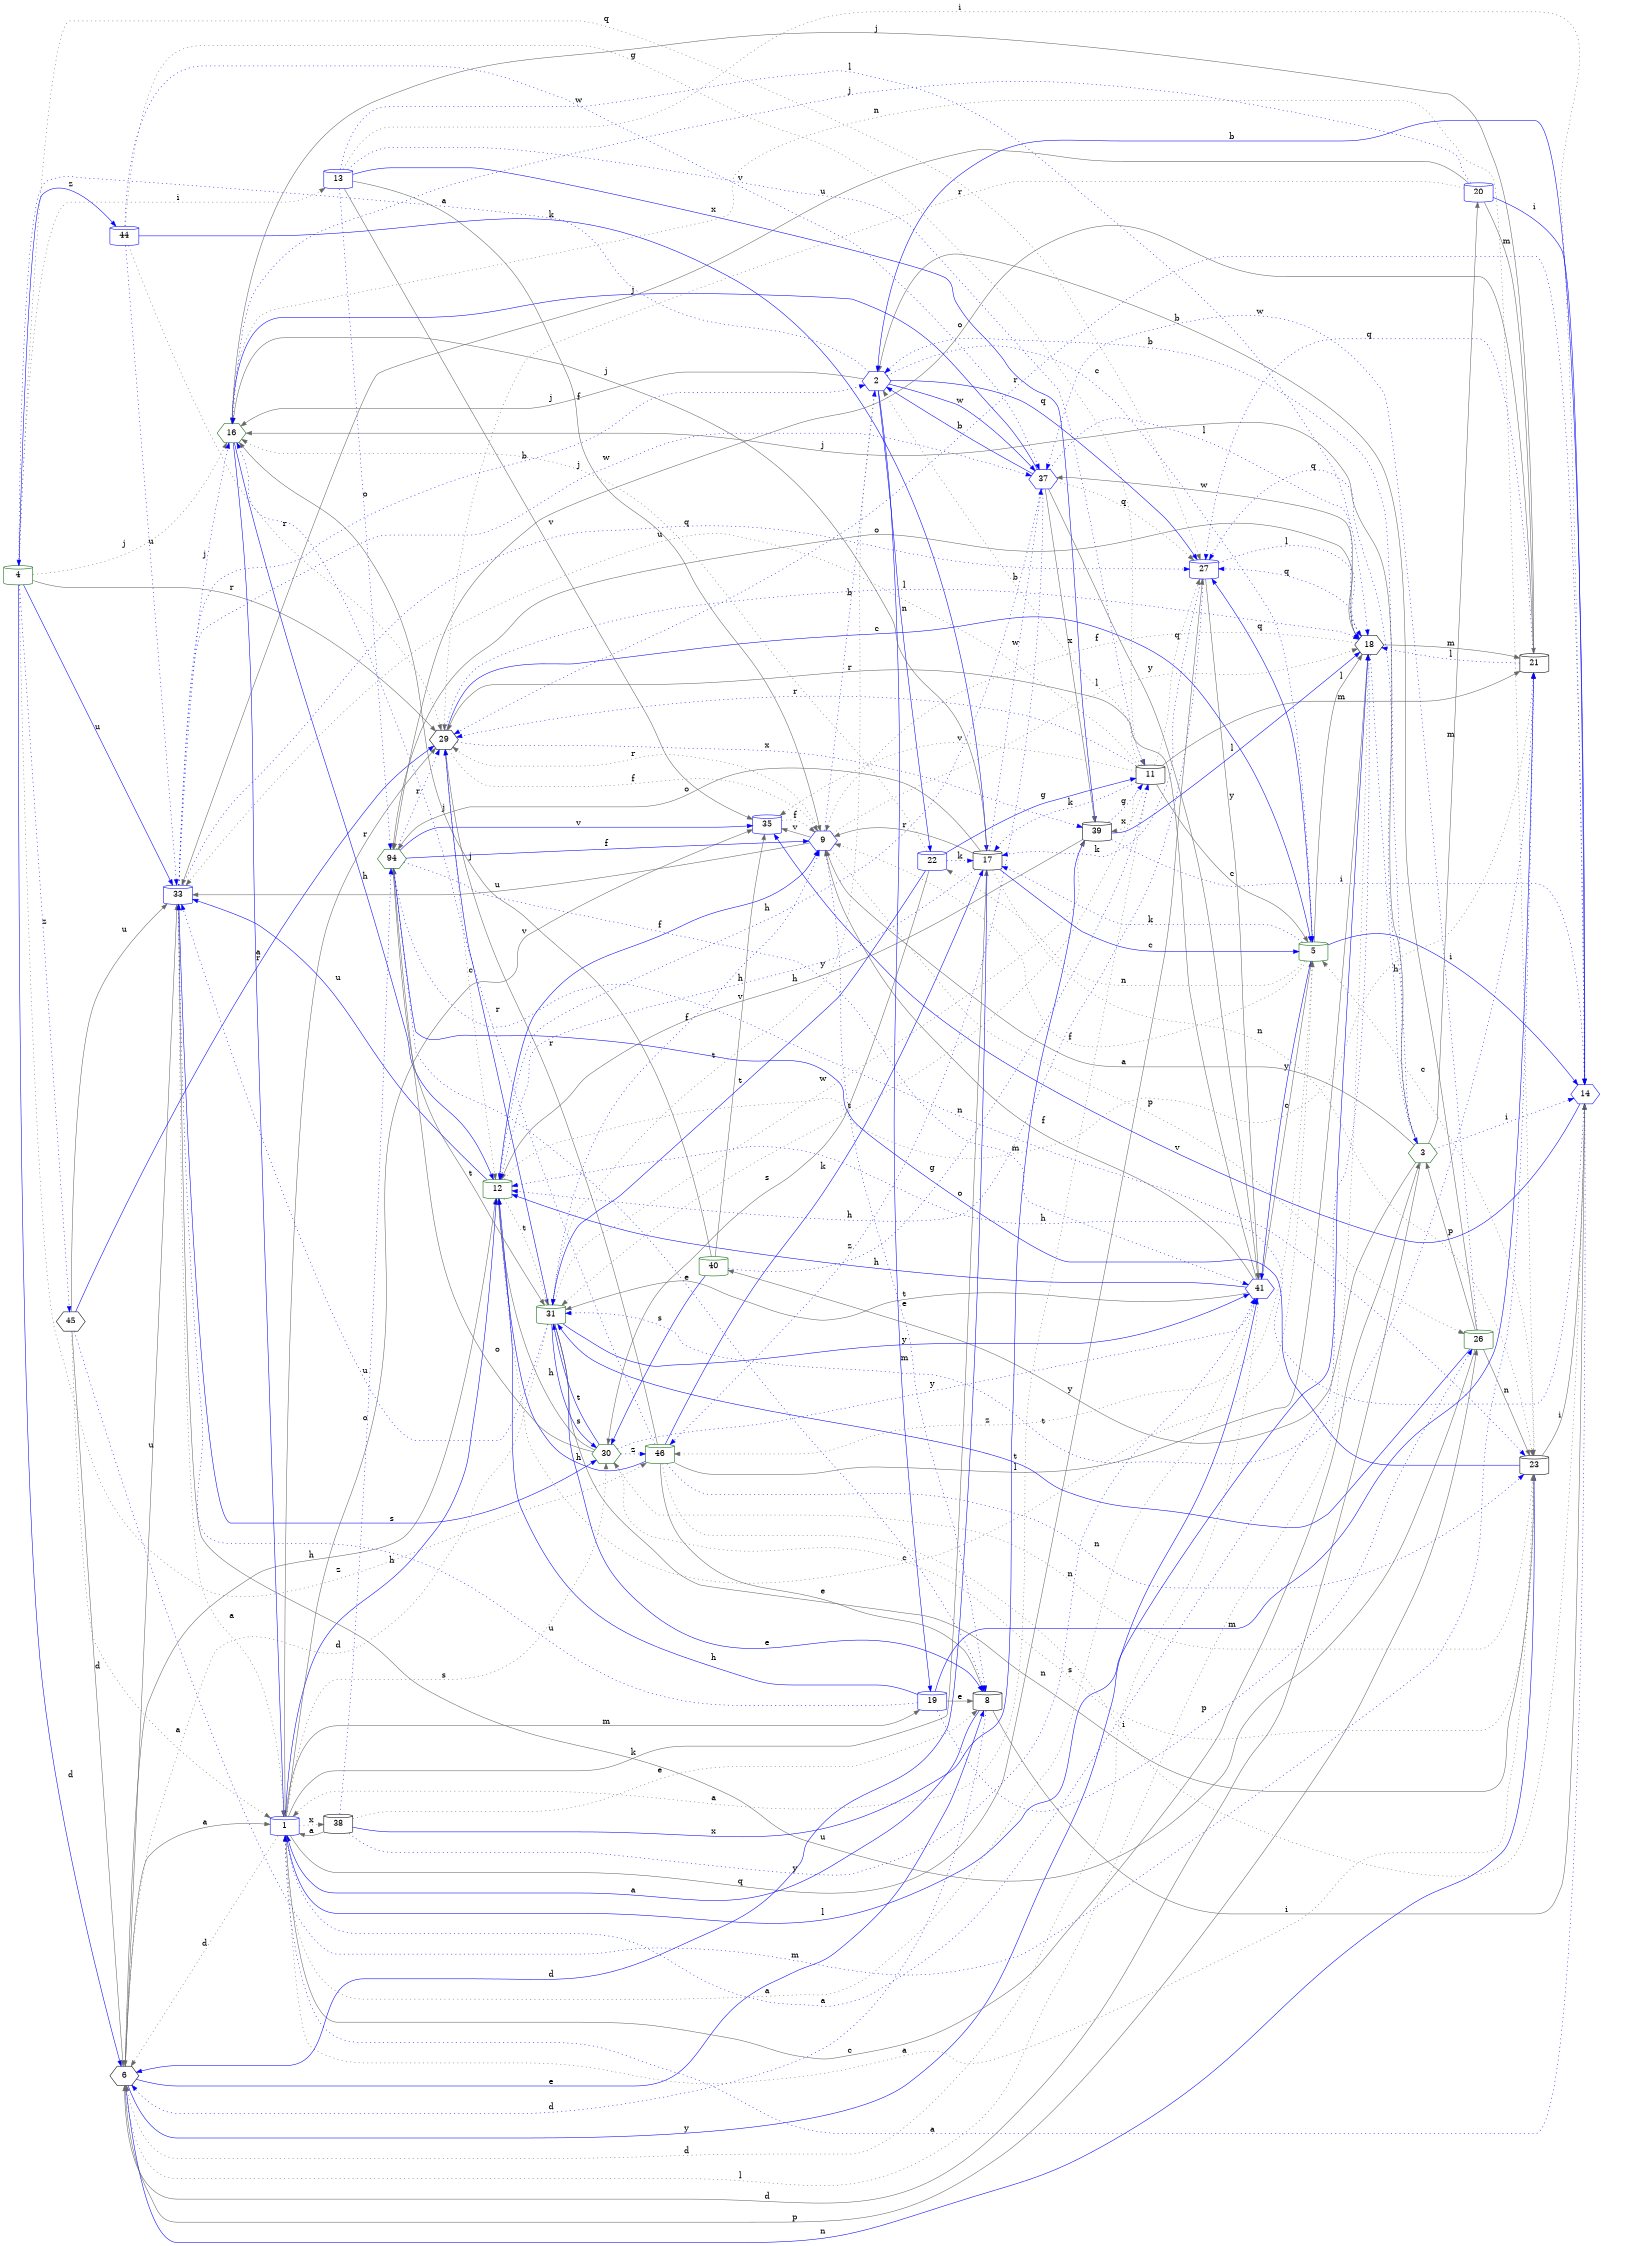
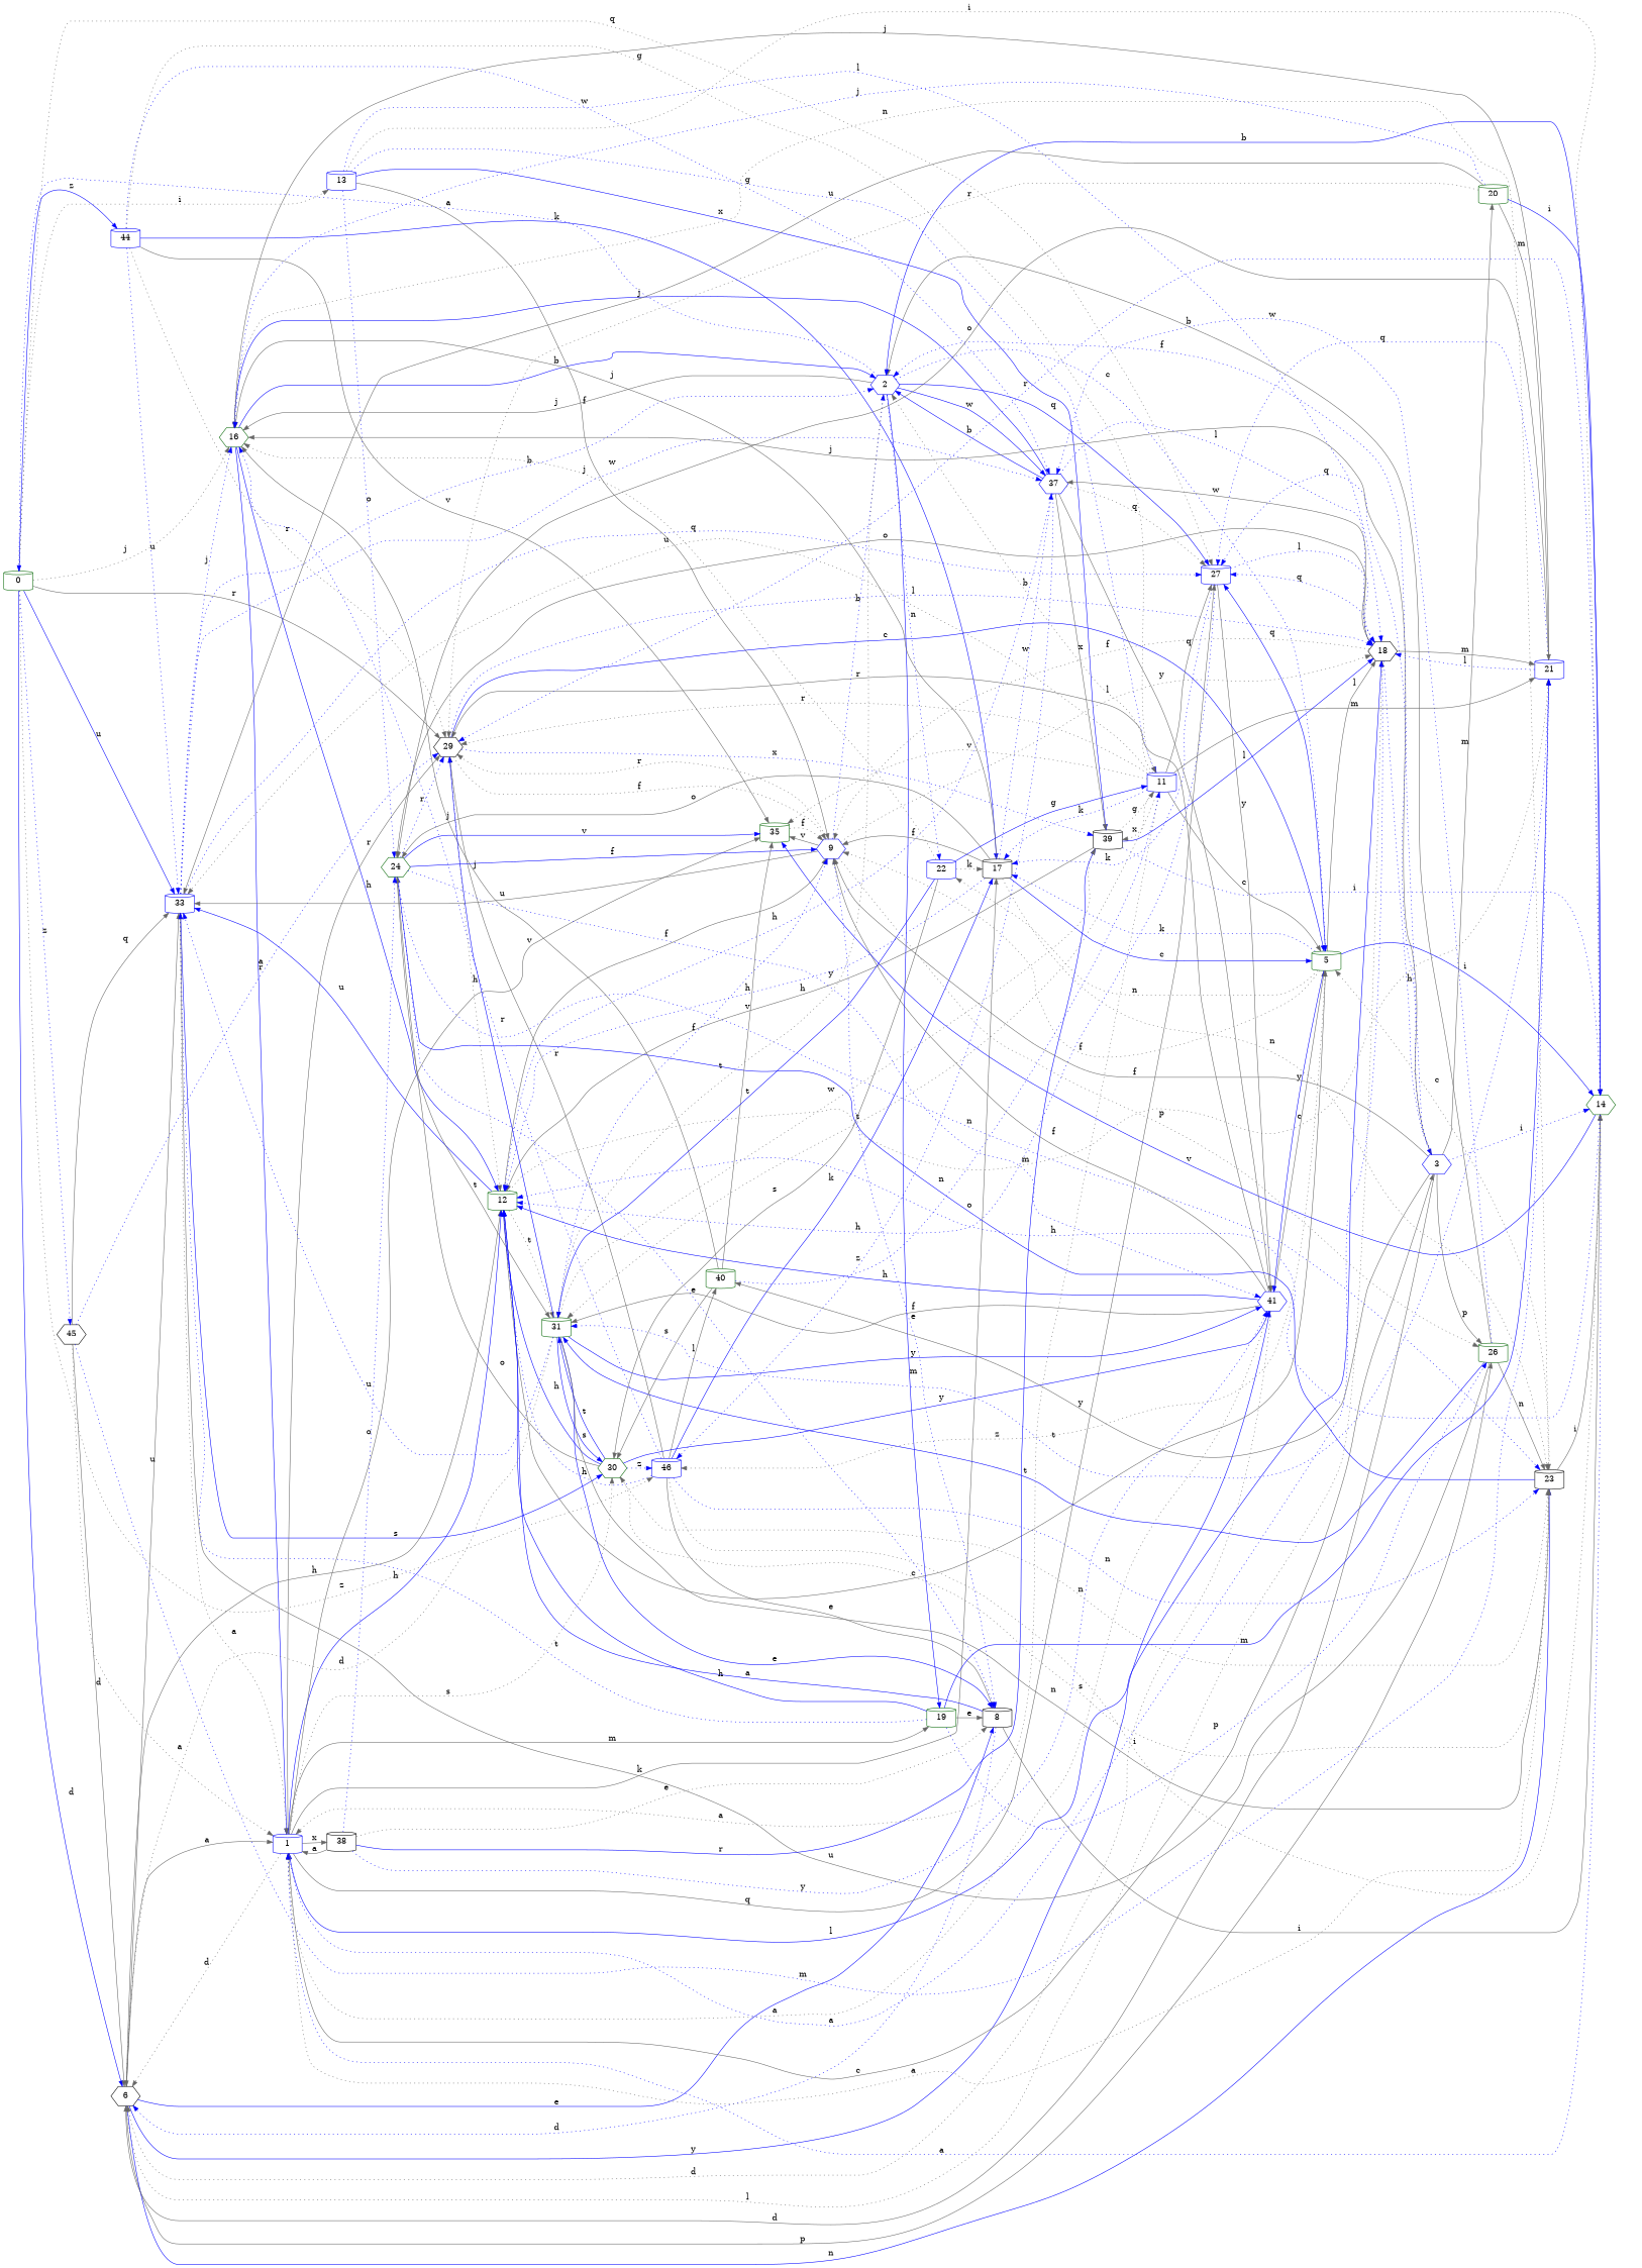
  strict digraph {
    rankdir=LR
    node [color=blue shape=cylinder]
    edge [color=gray40 style=solid]
-   0 [color=darkgreen label=4]
+   0 [color=darkgreen]
    6 [color=black shape=hexagon]
    13
    16 [color=darkgreen shape=hexagon]
    27
    29 [color=black shape=hexagon]
    33
    44
    45 [color=black shape=hexagon]
-   46 [color=darkgreen]
+   46
    1
    12 [color=darkgreen]
    18 [color=black shape=hexagon]
    26 [color=darkgreen]
    41 [shape=hexagon]
    8 [color=black]
    23 [color=black]
    9 [shape=hexagon]
-   14 [shape=hexagon]
-   11 [color=black]
+   14 [color=darkgreen shape=hexagon]
+   11
    39 [color=black]
-   24 [color=darkgreen shape=hexagon label=94]
+   24 [color=darkgreen shape=hexagon]
    2 [shape=hexagon]
    17 [color=black]
    5 [color=darkgreen]
    30 [color=darkgreen shape=hexagon]
    37 [shape=hexagon]
-   35
-   21 [color=black]
-   3 [color=darkgreen shape=hexagon]
-   19
+   35 [color=darkgreen]
+   21
+   3 [shape=hexagon]
+   19 [color=darkgreen]
    38 [color=black]
-   20
+   20 [color=darkgreen]
    40 [color=darkgreen]
    31 [color=darkgreen]
    22
    0 -> 6 [color=blue label=d]
    0 -> 13 [label=i style=dotted]
    0 -> 16 [label=j style=dotted]
    0 -> 27 [label=q style=dotted]
    0 -> 29 [label=r]
    0 -> 33 [color=blue label=u]
    0 -> 44 [color=blue label=z]
    0 -> 45 [color=blue label=z style=dotted]
    0 -> 46 [label=z style=dotted]
    6 -> 33 [label=u]
    6 -> 1 [label=a]
    6 -> 12 [label=h]
    6 -> 18 [label=l style=dotted]
    6 -> 26 [label=p]
    6 -> 41 [color=blue label=y]
    6 -> 8 [color=blue label=e]
    6 -> 23 [color=blue label=n]
    13 -> 18 [color=blue label=l style=dotted]
    13 -> 9 [label=f]
    13 -> 14 [label=i style=dotted]
-   13 -> 11 [color=blue label=v style=dotted]
+   13 -> 11 [color=blue label=g style=dotted]
    13 -> 39 [color=blue label=x]
    13 -> 24 [color=blue label=o style=dotted]
    16 -> 1 [color=blue label=a]
    16 -> 12 [color=blue label=h]
    16 -> 23 [label=n style=dotted]
+   16 -> 2 [color=blue label=b]
    27 -> 12 [color=blue label=h style=dotted]
    27 -> 18 [color=blue label=l style=dotted]
    27 -> 41 [label=y]
    27 -> 17 [color=blue label=k style=dotted]
-   29 -> 12 [label=c style=dotted]
+   29 -> 12 [label=h style=dotted]
    29 -> 18 [color=blue label=l style=dotted]
    29 -> 9 [label=f style=dotted]
    29 -> 39 [color=blue label=x style=dotted]
    29 -> 5 [color=blue label=c]
    33 -> 16 [color=blue label=j style=dotted]
    33 -> 27 [color=blue label=q style=dotted]
    33 -> 1 [label=a style=dotted]
    33 -> 2 [color=blue label=b style=dotted]
    33 -> 30 [color=blue label=s]
    33 -> 37 [color=blue label=w style=dotted]
    44 -> 29 [label=r style=dotted]
    44 -> 33 [color=blue label=u style=dotted]
    44 -> 11 [label=g style=dotted]
    44 -> 17 [color=blue label=k]
    44 -> 37 [color=blue label=w style=dotted]
-   13 -> 35 [label=v]
+   44 -> 35 [label=v]
    45 -> 6 [label=d]
-   45 -> 29 [color=blue label=r]
-   45 -> 33 [label=u]
+   45 -> 29 [color=blue label=r style=dotted]
+   45 -> 33 [label=q]
    45 -> 1 [label=a style=dotted]
    45 -> 21 [color=blue label=m style=dotted]
    46 -> 16 [color=blue label=j style=dotted]
    46 -> 29 [label=r]
-   46 -> 12 [color=blue label=h]
-   46 -> 18 [label=l]
+   46 -> 12 [color=blue label=h style=dotted]
+   46 -> 40 [label=l]
    46 -> 8 [label=e]
    46 -> 23 [color=blue label=n style=dotted]
    46 -> 14 [label=i style=dotted]
    46 -> 17 [color=blue label=k]
    1 -> 6 [label=d style=dotted]
    1 -> 27 [label=q]
    1 -> 29 [label=r]
    1 -> 12 [color=blue label=h]
    1 -> 18 [color=blue label=l]
    1 -> 17 [label=k]
    1 -> 30 [label=s style=dotted]
    1 -> 35 [label=v]
    1 -> 3 [label=c]
    1 -> 19 [label=m]
-   1 -> 38 [label=x style=dotted]
+   1 -> 38 [label=x]
    12 -> 33 [color=blue label=u]
-   12 -> 9 [color=blue label=f]
-   12 -> 5 [label=c style=dotted]
+   12 -> 9 [label=f]
+   12 -> 5 [label=c]
    12 -> 21 [label=m style=dotted]
    12 -> 31 [label=t style=dotted]
    18 -> 27 [color=blue label=q style=dotted]
    18 -> 1 [color=blue label=a style=dotted]
    18 -> 9 [label=f style=dotted]
    18 -> 24 [label=o]
    18 -> 37 [label=w]
    18 -> 21 [label=m]
    18 -> 3 [color=blue label=h style=dotted]
    26 -> 33 [label=u]
    26 -> 23 [label=n]
    26 -> 2 [label=b]
    26 -> 37 [color=blue label=w style=dotted]
    26 -> 31 [color=blue label=t]
    41 -> 6 [label=d style=dotted]
    41 -> 29 [label=r]
    41 -> 1 [label=a style=dotted]
    41 -> 12 [color=blue label=h]
    41 -> 9 [label=f]
    41 -> 5 [label=c]
-   41 -> 31 [label=t]
+   41 -> 31 [label=f]
    8 -> 6 [color=blue label=d style=dotted]
-   8 -> 1 [color=blue label=a]
+   8 -> 12 [color=blue label=a]
    8 -> 14 [label=i]
    23 -> 1 [label=a style=dotted]
    23 -> 14 [label=i]
    23 -> 24 [color=blue label=o]
    23 -> 5 [label=c style=dotted]
    23 -> 30 [label=s style=dotted]
    9 -> 29 [label=r style=dotted]
    9 -> 33 [label=u]
    9 -> 18 [label=l style=dotted]
    9 -> 26 [label=p style=dotted]
    9 -> 8 [color=blue label=e style=dotted]
    9 -> 2 [color=blue label=b style=dotted]
    9 -> 35 [label=v]
    14 -> 29 [color=blue label=r style=dotted]
    14 -> 1 [color=blue label=a style=dotted]
    14 -> 12 [color=blue label=h style=dotted]
    14 -> 2 [color=blue label=b]
    14 -> 35 [color=blue label=v]
-   11 -> 27 [label=q style=dotted]
-   11 -> 29 [color=blue label=r style=dotted]
+   11 -> 27 [label=q]
+   11 -> 29 [label=r style=dotted]
    11 -> 33 [label=u style=dotted]
    11 -> 1 [label=a style=dotted]
    11 -> 39 [label=x style=dotted]
    11 -> 2 [label=b style=dotted]
    11 -> 17 [color=blue label=k style=dotted]
    11 -> 5 [label=c]
    11 -> 35 [label=v style=dotted]
    11 -> 21 [label=m]
    11 -> 31 [label=t style=dotted]
    39 -> 12 [label=h]
    39 -> 18 [color=blue label=l]
    39 -> 14 [color=blue label=i style=dotted]
-   39 -> 11 [color=blue label=g style=dotted]
+   39 -> 11 [label=g style=dotted]
    24 -> 29 [color=blue label=r style=dotted]
    24 -> 41 [color=blue label=y style=dotted]
    24 -> 8 [color=blue label=e style=dotted]
    24 -> 23 [color=blue label=n style=dotted]
    24 -> 9 [color=blue label=f]
    24 -> 35 [color=blue label=v]
    24 -> 31 [label=t]
    2 -> 0 [color=blue label=a style=dotted]
    2 -> 16 [label=j]
    2 -> 27 [color=blue label=q]
    2 -> 5 [color=blue label=c style=dotted]
    2 -> 37 [color=blue label=w]
    2 -> 19 [color=blue label=m]
    2 -> 31 [label=t style=dotted]
-   2 -> 22 [color=blue label=n]
-   17 -> 6 [color=blue label=d]
+   2 -> 22 [color=blue label=n style=dotted]
    17 -> 16 [label=j]
    17 -> 12 [color=blue label=h style=dotted]
    17 -> 23 [label=n style=dotted]
-   17 -> 9 [label=r]
+   17 -> 9 [label=f]
    17 -> 24 [label=o]
    17 -> 5 [color=blue label=c]
    17 -> 37 [color=blue label=w style=dotted]
    5 -> 27 [color=blue label=q]
    5 -> 46 [label=z style=dotted]
    5 -> 18 [label=l]
    5 -> 41 [color=blue label=y]
    5 -> 9 [label=f style=dotted]
    5 -> 14 [color=blue label=i]
    5 -> 17 [color=blue label=k style=dotted]
    5 -> 22 [label=n style=dotted]
    30 -> 46 [color=blue label=z style=dotted]
-   30 -> 12 [label=h]
-   30 -> 41 [color=blue label=y style=dotted]
+   30 -> 12 [color=blue label=h]
+   30 -> 41 [color=blue label=y]
    30 -> 23 [label=n style=dotted]
    30 -> 24 [label=o]
    30 -> 31 [color=blue label=t]
    37 -> 16 [color=blue label=j]
    37 -> 27 [label=q style=dotted]
    37 -> 46 [color=blue label=z style=dotted]
    37 -> 12 [color=blue label=h style=dotted]
    37 -> 18 [color=blue label=l style=dotted]
    37 -> 41 [label=y]
    37 -> 39 [label=x]
    37 -> 2 [color=blue label=b]
    35 -> 9 [label=f style=dotted]
    21 -> 16 [label=j]
    21 -> 27 [color=blue label=q style=dotted]
    21 -> 18 [color=blue label=l style=dotted]
    21 -> 24 [label=o]
    21 -> 31 [color=blue label=t style=dotted]
    3 -> 6 [label=d]
    3 -> 16 [label=j]
    3 -> 27 [color=blue label=q style=dotted]
-   26 -> 3 [label=p]
-   3 -> 9 [label=a]
+   3 -> 26 [label=p]
+   3 -> 9 [label=f]
    3 -> 14 [color=blue label=i style=dotted]
-   3 -> 2 [color=blue label=b style=dotted]
+   3 -> 2 [color=blue label=f style=dotted]
    3 -> 20 [label=m]
    3 -> 40 [label=y]
-   19 -> 33 [color=blue label=u style=dotted]
+   19 -> 33 [color=blue label=t style=dotted]
    19 -> 12 [color=blue label=h]
    19 -> 26 [color=blue label=p style=dotted]
    19 -> 8 [label=e]
    19 -> 21 [color=blue label=m]
    38 -> 1 [label=a]
    38 -> 41 [color=blue label=y style=dotted]
    38 -> 8 [label=e style=dotted]
-   38 -> 39 [color=blue label=x]
+   38 -> 39 [color=blue label=r]
    38 -> 24 [color=blue label=o style=dotted]
    20 -> 16 [color=blue label=j style=dotted]
    20 -> 29 [label=r style=dotted]
    20 -> 33 [label=u]
    20 -> 14 [color=blue label=i]
    20 -> 21 [label=m]
    40 -> 16 [label=j]
-   40 -> 11 [color=blue label=g style=dotted]
-   40 -> 30 [color=blue label=s]
+   40 -> 11 [color=blue label=n style=dotted]
+   40 -> 30 [label=s]
    40 -> 35 [label=v]
    31 -> 6 [label=d style=dotted]
    31 -> 29 [color=blue label=r]
    31 -> 33 [color=blue label=u style=dotted]
    31 -> 41 [color=blue label=y]
    31 -> 8 [color=blue label=e]
    31 -> 23 [label=n]
    31 -> 9 [color=blue label=f style=dotted]
    31 -> 39 [label=w style=dotted]
    31 -> 30 [color=blue label=s]
    22 -> 16 [label=j style=dotted]
    22 -> 11 [color=blue label=g]
-   22 -> 17 [color=blue label=k style=dotted]
+   22 -> 17 [label=k style=dotted]
    22 -> 30 [label=s]
    22 -> 31 [color=blue label=t]
  }
